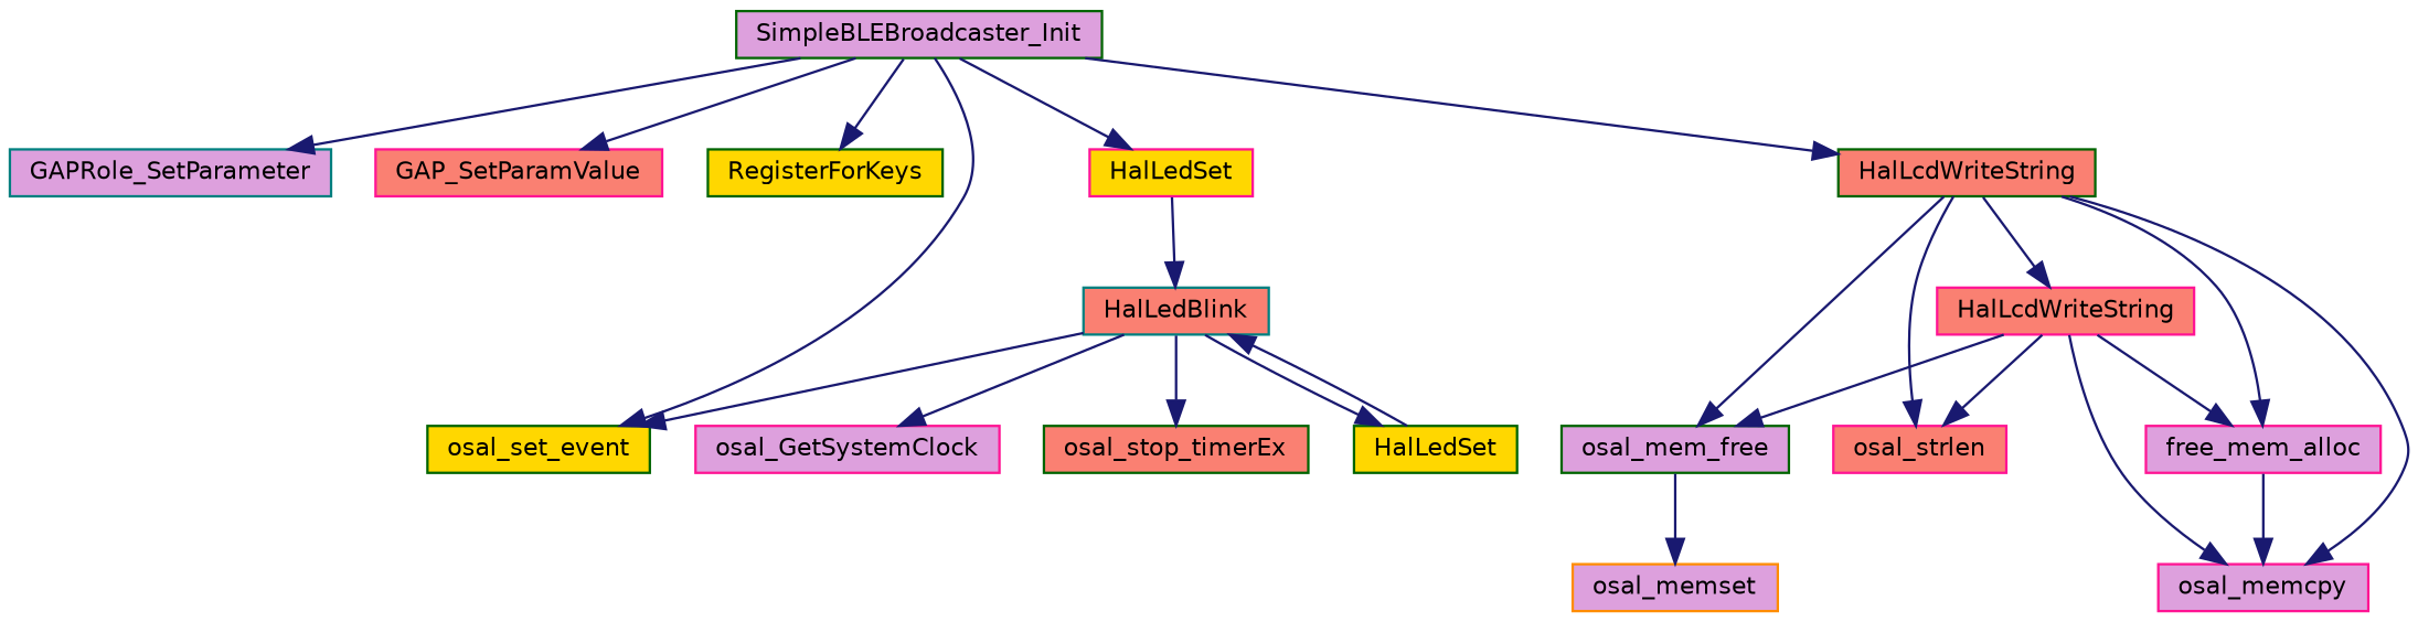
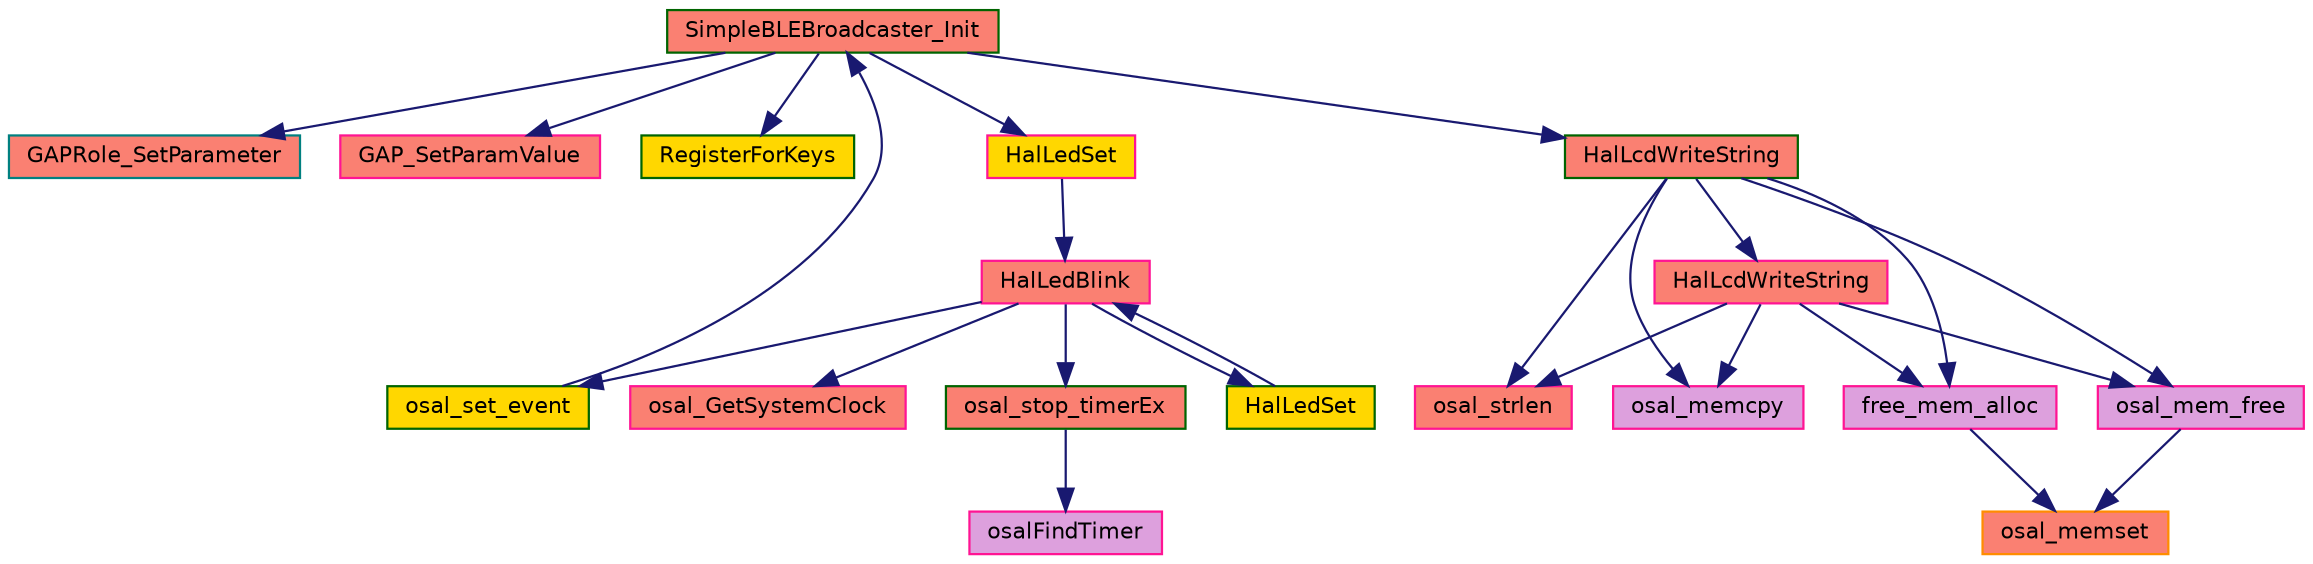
  digraph {
    rankdir=TB
    node [color=deeppink fillcolor=salmon fontname=Helvetica fontsize=10 shape=record style=filled]
    edge [color=midnightblue fontname=Helvetica fontsize=10 labelfontname=Helvetica labelfontsize=10 style=solid]
-   n1 [color=darkgreen fillcolor=plum fontcolor=black height=0.2 label=SimpleBLEBroadcaster_Init width=0.4]
-   n2 [color=teal fillcolor=plum height=0.2 label=GAPRole_SetParameter width=0.4]
+   n1 [color=darkgreen fontcolor=black height=0.2 label=SimpleBLEBroadcaster_Init width=0.4]
+   n2 [color=teal height=0.2 label=GAPRole_SetParameter width=0.4]
    n3 [height=0.2 label=GAP_SetParamValue width=0.4]
    n4 [color=darkgreen fillcolor=gold height=0.2 label=RegisterForKeys width=0.4]
    n5 [fillcolor=gold height=0.2 label=HalLedSet width=0.4]
    n6 [color=darkgreen fillcolor=gold height=0.2 label=osal_set_event width=0.4]
    n7 [color=darkgreen height=0.2 label=HalLcdWriteString width=0.4]
-   n8 [color=teal height=0.2 label=HalLedBlink width=0.4]
+   n8 [height=0.2 label=HalLedBlink width=0.4]
    n9 [fillcolor=plum height=0.2 label=free_mem_alloc width=0.4]
    n10 [height=0.2 label=osal_strlen width=0.4]
    n11 [fillcolor=plum height=0.2 label=osal_memcpy width=0.4]
-   n12 [color=darkgreen fillcolor=plum height=0.2 label=osal_mem_free width=0.4]
+   n12 [fillcolor=plum height=0.2 label=osal_mem_free width=0.4]
    n13 [height=0.2 label=HalLcdWriteString width=0.4]
-   n14 [fillcolor=plum height=0.2 label=osal_GetSystemClock width=0.4]
+   n14 [height=0.2 label=osal_GetSystemClock width=0.4]
    n15 [color=darkgreen height=0.2 label=osal_stop_timerEx width=0.4]
    n16 [color=darkgreen fillcolor=gold height=0.2 label=HalLedSet width=0.4]
-   n18 [color=darkorange fillcolor=plum height=0.2 label=osal_memset width=0.4]
+   n17 [fillcolor=plum height=0.2 label=osalFindTimer width=0.4]
+   n18 [color=darkorange height=0.2 label=osal_memset width=0.4]
    n1 -> n2
    n1 -> n3
    n1 -> n4
    n1 -> n5
-   n1 -> n6
+   n6 -> n1
    n1 -> n7
    n5 -> n8
    n7 -> n9
    n7 -> n10
    n7 -> n11
    n7 -> n12
    n7 -> n13
    n8 -> n6
    n8 -> n14
    n8 -> n15
    n8 -> n16
-   n9 -> n11
+   n9 -> n18
    n12 -> n18
    n13 -> n9
    n13 -> n10
    n13 -> n11
    n13 -> n12
+   n15 -> n17
    n16 -> n8
  }
